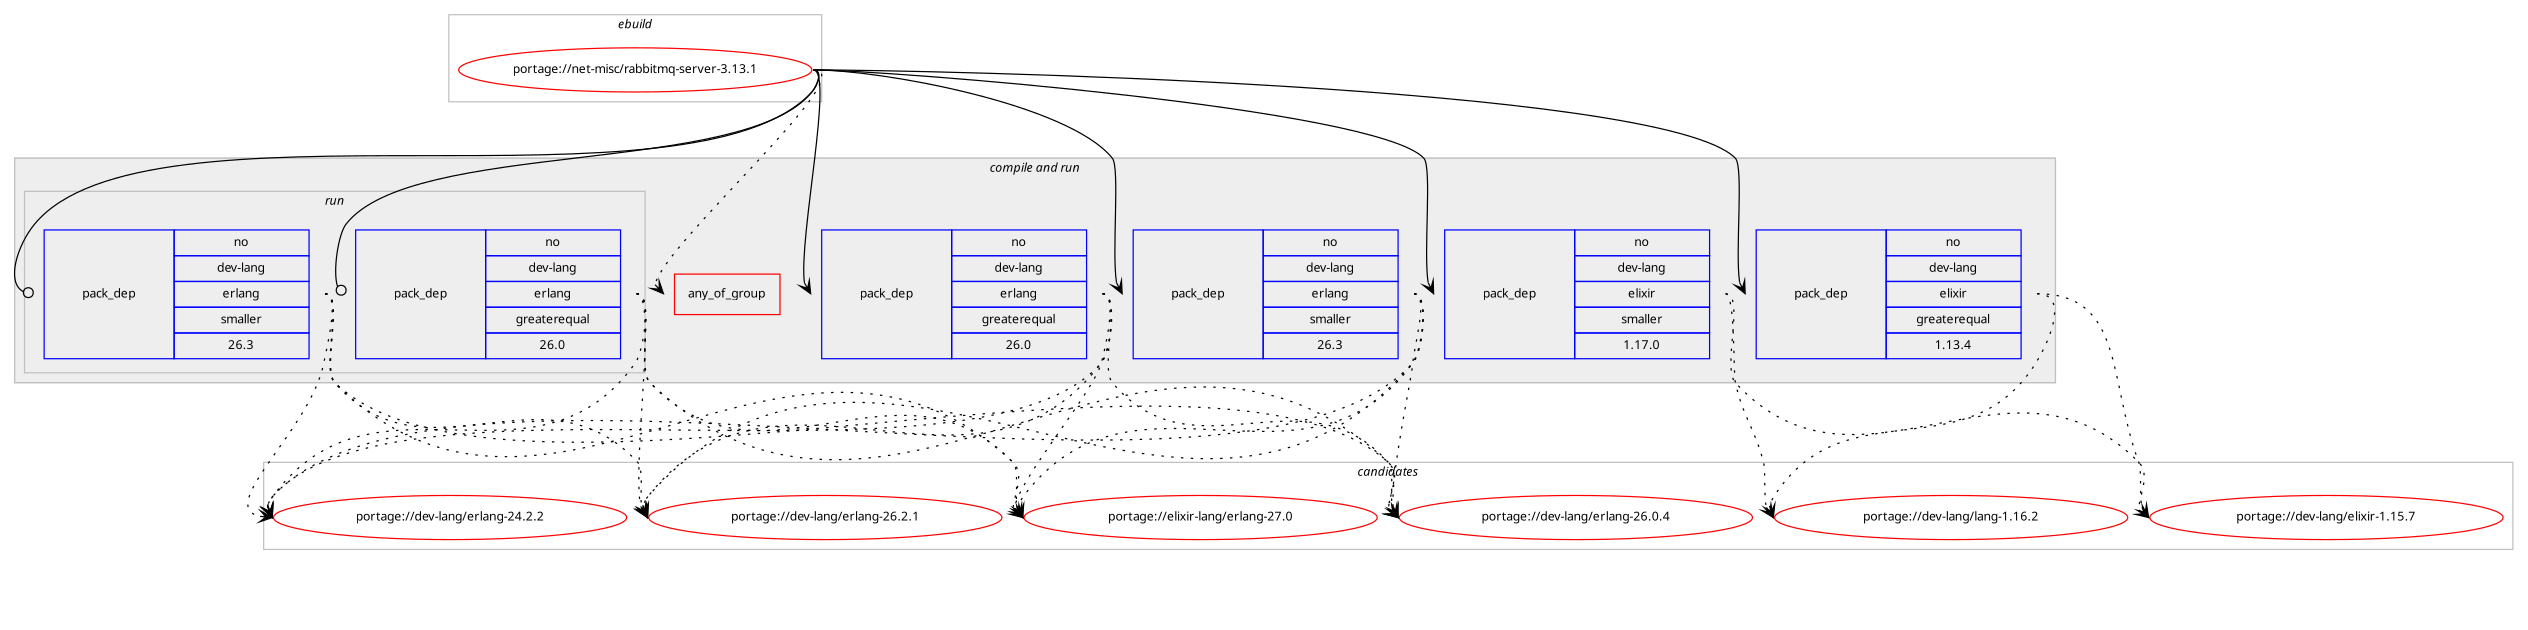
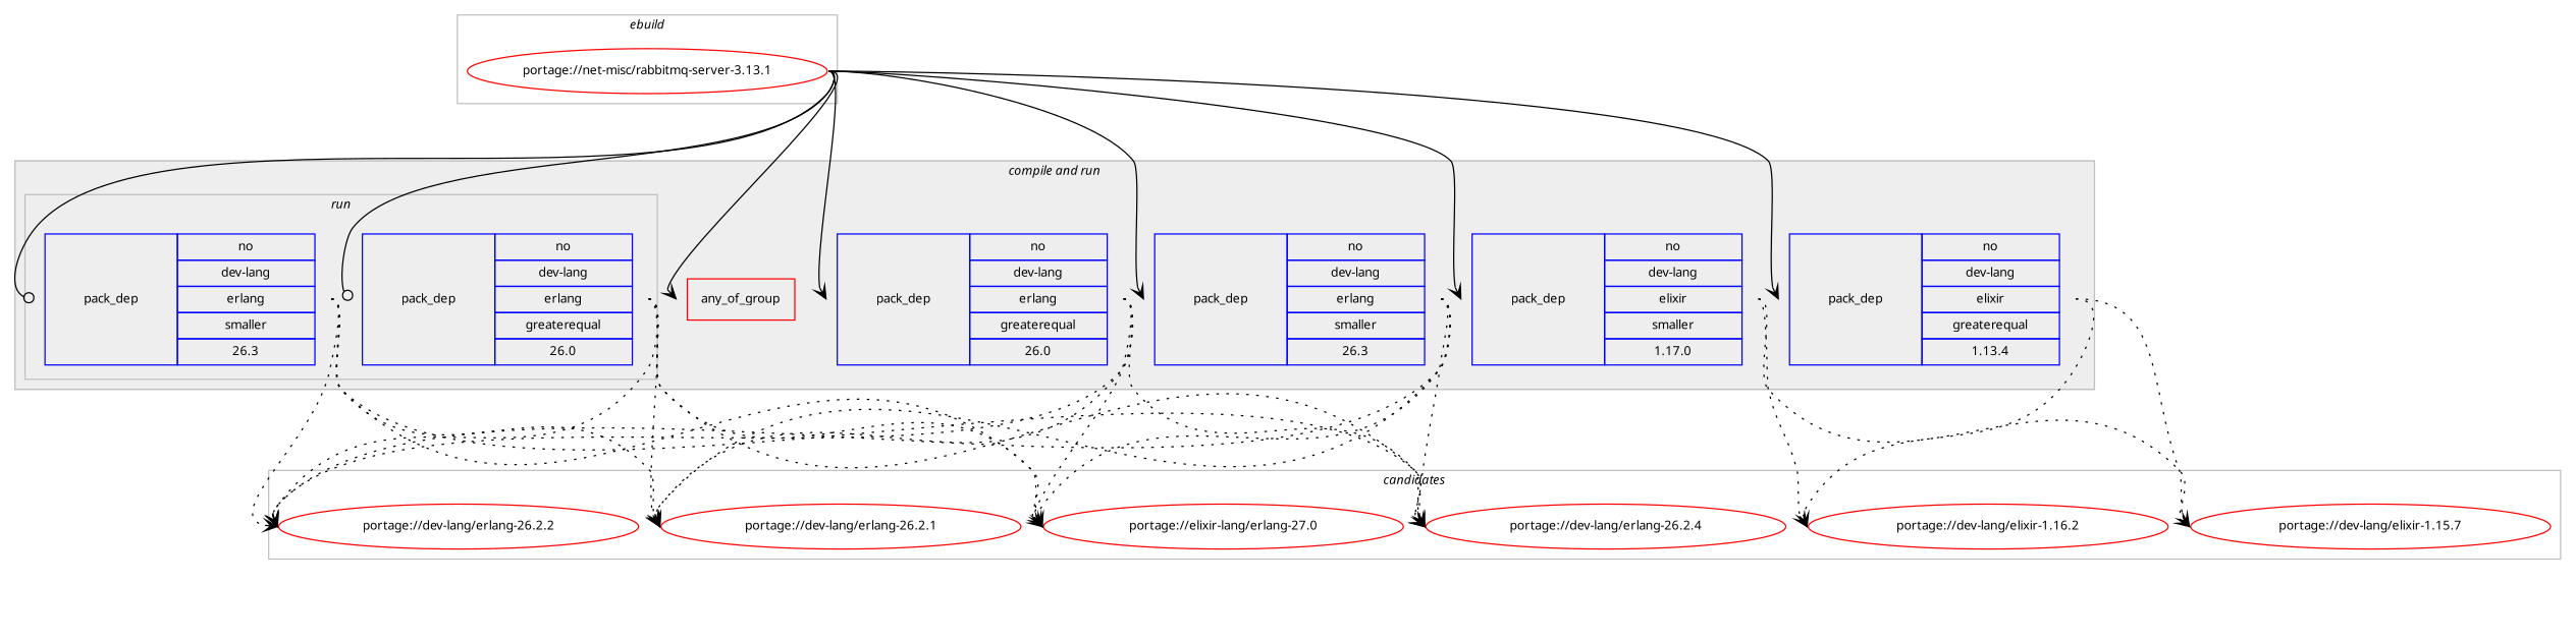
  digraph {
    compound=true
    concentrate=true
    fontname="Noto Sans"
    fontsize=10
    newrank=true
    rankdir=TB
    ranksep=1.5
    node [color=red fontname="Noto Sans" fontsize=10]
    edge [arrowhead=vee fontname="Noto Sans" headport=w style=dotted tailport=e weight=100]
    n1 [label="portage://net-misc/rabbitmq-server-3.13.1" width=4]
    n2 [label=<<TABLE BORDER="0" CELLBORDER="1" CELLSPACING="0" CELLPADDING="4"><TR><TD CELLPADDING="10">any_of_group</TD></TR></TABLE>> shape=none]
    n3 [color=blue label=<<TABLE BORDER="0" CELLBORDER="1" CELLSPACING="0" CELLPADDING="4" WIDTH="220"><TR><TD ROWSPAN="6" CELLPADDING="30">pack_dep</TD></TR><TR><TD WIDTH="110">no</TD></TR><TR><TD>dev-lang</TD></TR><TR><TD>elixir</TD></TR><TR><TD>greaterequal</TD></TR><TR><TD>1.13.4</TD></TR></TABLE>> shape=none]
    n4 [color=blue label=<<TABLE BORDER="0" CELLBORDER="1" CELLSPACING="0" CELLPADDING="4" WIDTH="220"><TR><TD ROWSPAN="6" CELLPADDING="30">pack_dep</TD></TR><TR><TD WIDTH="110">no</TD></TR><TR><TD>dev-lang</TD></TR><TR><TD>elixir</TD></TR><TR><TD>smaller</TD></TR><TR><TD>1.17.0</TD></TR></TABLE>> shape=none]
    n5 [color=blue label=<<TABLE BORDER="0" CELLBORDER="1" CELLSPACING="0" CELLPADDING="4" WIDTH="220"><TR><TD ROWSPAN="6" CELLPADDING="30">pack_dep</TD></TR><TR><TD WIDTH="110">no</TD></TR><TR><TD>dev-lang</TD></TR><TR><TD>erlang</TD></TR><TR><TD>greaterequal</TD></TR><TR><TD>26.0</TD></TR></TABLE>> shape=none]
    n6 [color=blue label=<<TABLE BORDER="0" CELLBORDER="1" CELLSPACING="0" CELLPADDING="4" WIDTH="220"><TR><TD ROWSPAN="6" CELLPADDING="30">pack_dep</TD></TR><TR><TD WIDTH="110">no</TD></TR><TR><TD>dev-lang</TD></TR><TR><TD>erlang</TD></TR><TR><TD>smaller</TD></TR><TR><TD>26.3</TD></TR></TABLE>> shape=none]
    n7 [color=blue label=<<TABLE BORDER="0" CELLBORDER="1" CELLSPACING="0" CELLPADDING="4" WIDTH="220"><TR><TD ROWSPAN="6" CELLPADDING="30">pack_dep</TD></TR><TR><TD WIDTH="110">no</TD></TR><TR><TD>dev-lang</TD></TR><TR><TD>erlang</TD></TR><TR><TD>greaterequal</TD></TR><TR><TD>26.0</TD></TR></TABLE>> shape=none]
    n8 [color=blue label=<<TABLE BORDER="0" CELLBORDER="1" CELLSPACING="0" CELLPADDING="4" WIDTH="220"><TR><TD ROWSPAN="6" CELLPADDING="30">pack_dep</TD></TR><TR><TD WIDTH="110">no</TD></TR><TR><TD>dev-lang</TD></TR><TR><TD>erlang</TD></TR><TR><TD>smaller</TD></TR><TR><TD>26.3</TD></TR></TABLE>> shape=none]
    n9 [label="portage://dev-lang/elixir-1.15.7" width=4]
-   n10 [label="portage://dev-lang/lang-1.16.2" width=4]
+   n10 [label="portage://dev-lang/elixir-1.16.2" width=4]
    n11 [label="portage://dev-lang/erlang-26.2.1" width=4]
-   n12 [label="portage://dev-lang/erlang-24.2.2" width=4]
-   n13 [label="portage://dev-lang/erlang-26.0.4" width=4]
+   n12 [label="portage://dev-lang/erlang-26.2.2" width=4]
+   n13 [label="portage://dev-lang/erlang-26.2.4" width=4]
    n14 [label="portage://elixir-lang/erlang-27.0" width=4]
    subgraph cluster_1 {
      color=gray
      label=<<i>ebuild</i>>
      rank=same
      n1
    }
    subgraph cluster_2 {
      color=gray
      label=<<i>dependencies</i>>
      subgraph cluster_3 {
        color=gray
        fillcolor="#eeeeee"
        label=<<i>compile</i>>
        style=filled
        subgraph sub_4 {
          color=gray
          fillcolor="#eeeeee"
          label=<<i>compile</i>>
          style=filled
          n2
        }
        subgraph sub_5 {
          color=gray
          fillcolor="#eeeeee"
          label=<<i>compile</i>>
          style=filled
          n3
        }
        subgraph sub_6 {
          color=gray
          fillcolor="#eeeeee"
          label=<<i>compile</i>>
          style=filled
          n4
        }
        subgraph sub_7 {
          color=gray
          fillcolor="#eeeeee"
          label=<<i>compile</i>>
          style=filled
          n5
        }
        subgraph sub_8 {
          color=gray
          fillcolor="#eeeeee"
          label=<<i>compile</i>>
          style=filled
          n6
        }
      }
      subgraph cluster_9 {
        color=gray
        fillcolor="#eeeeee"
        label=<<i>compile and run</i>>
        style=filled
      }
      subgraph cluster_10 {
        color=gray
        fillcolor="#eeeeee"
        label=<<i>run</i>>
        style=filled
        subgraph sub_11 {
          color=gray
          fillcolor="#eeeeee"
          label=<<i>run</i>>
          style=filled
          n7
        }
        subgraph sub_12 {
          color=gray
          fillcolor="#eeeeee"
          label=<<i>run</i>>
          style=filled
          n8
        }
      }
    }
    subgraph cluster_13 {
      color=gray
      label=<<i>candidates</i>>
      rank=same
      subgraph sub_14 {
        color=black
        label=<<i>candidates</i>>
        nodesep=1
        rank=same
        n9
        n10
      }
      subgraph sub_15 {
        color=black
        label=<<i>candidates</i>>
        nodesep=1
        rank=same
        n9
        n10
      }
      subgraph sub_16 {
        color=black
        label=<<i>candidates</i>>
        nodesep=1
        rank=same
        n11
        n12
        n13
        n14
      }
      subgraph sub_17 {
        color=black
        label=<<i>candidates</i>>
        nodesep=1
        rank=same
        n11
        n12
        n13
        n14
      }
      subgraph sub_18 {
        color=black
        label=<<i>candidates</i>>
        nodesep=1
        rank=same
        n11
        n12
        n13
        n14
      }
      subgraph sub_19 {
        color=black
        label=<<i>candidates</i>>
        nodesep=1
        rank=same
        n11
        n12
        n13
        n14
      }
    }
-   n1 -> n2 [weight=20]
+   n1 -> n2 [style=solid weight=20]
    n1 -> n3 [style=solid weight=20]
    n1 -> n4 [style=solid weight=20]
    n1 -> n5 [style=solid weight=20]
    n1 -> n6 [style=solid weight=20]
    n1 -> n7 [arrowhead=odot style=solid weight=20]
    n1 -> n8 [arrowhead=odot style=solid weight=20]
    n3 -> n9
    n3 -> n10
    n4 -> n9
    n4 -> n10
    n5 -> n11
    n5 -> n12
    n5 -> n13
    n5 -> n14
    n6 -> n11
    n6 -> n12
    n6 -> n13
    n6 -> n14
    n7 -> n11
    n7 -> n12
    n7 -> n13
    n7 -> n14
    n8 -> n11
    n8 -> n12
    n8 -> n13
    n8 -> n14
  }
